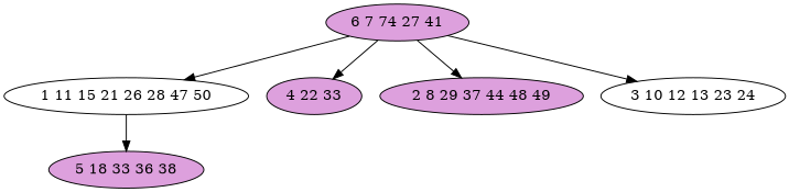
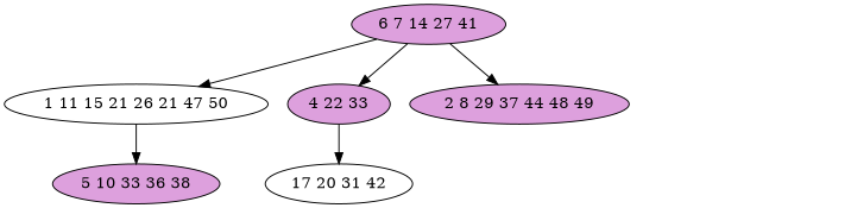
  digraph {
    node [fillcolor=plum style=filled]
-   n1 [label="6 7 74 27 41"]
-   n2 [fillcolor=white label="1 11 15 21 26 28 47 50"]
+   n1 [label="6 7 14 27 41"]
+   n2 [fillcolor=white label="1 11 15 21 26 21 47 50"]
    n3 [label="4 22 33"]
    n4 [label="2 8 29 37 44 48 49"]
-   n5 [fillcolor=white label="3 10 12 13 23 24"]
-   n6 [label="5 18 33 36 38"]
+   n6 [label="5 10 33 36 38"]
+   n7 [fillcolor=white label="17 20 31 42"]
    n1 -> n2
    n1 -> n3
    n1 -> n4
-   n1 -> n5
    n2 -> n6
+   n3 -> n7
  }
